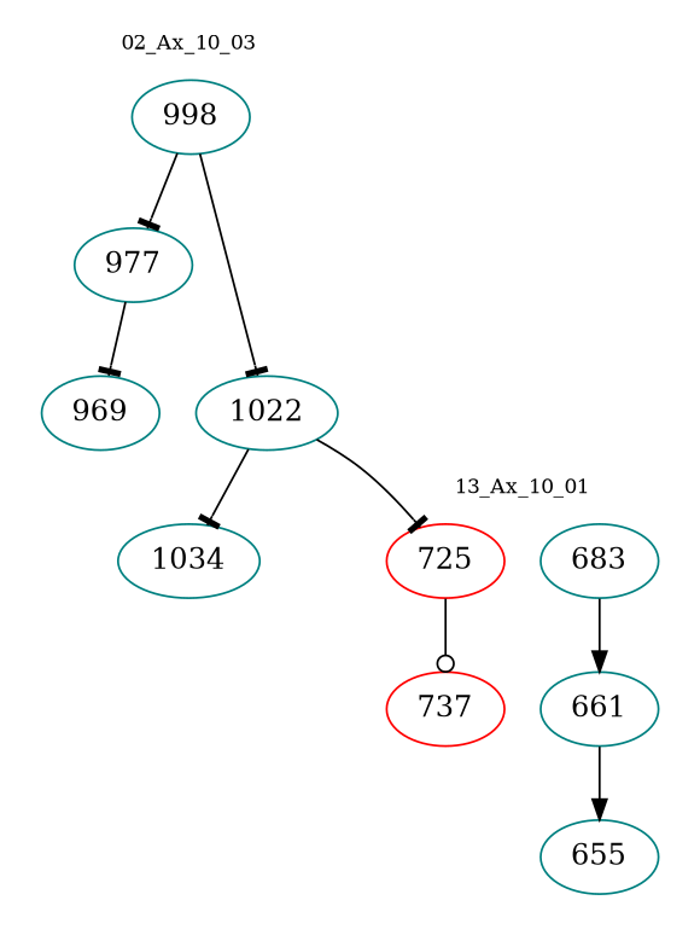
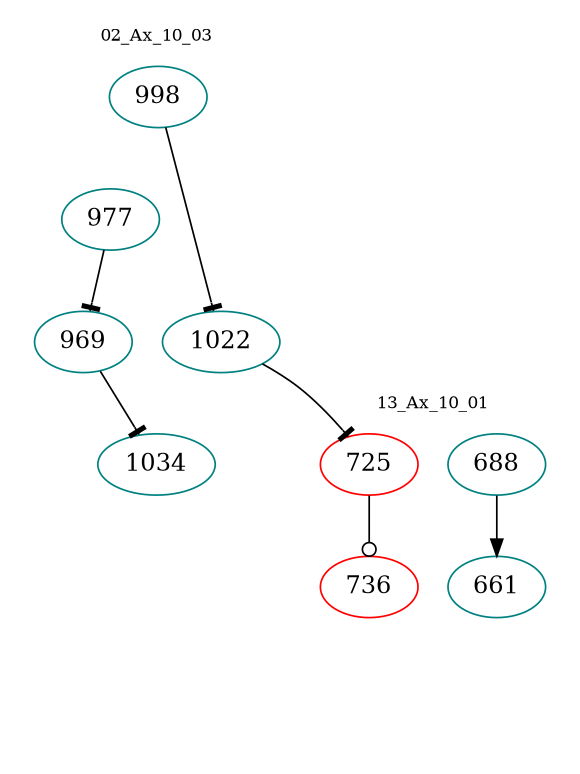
  digraph {
    node [color=teal]
    edge [arrowhead=tee color=black]
    n1 [label=998]
    n2 [label=977]
    n3 [label=1022]
    n4 [label=969]
    n5 [label=1034]
-   n6 [label=683]
+   n6 [label=688]
    n7 [label=661]
    n8 [color=red label=725]
-   n9 [label=655]
-   n10 [color=red label=737]
+   n10 [color=red label=736]
    subgraph cluster_1 {
      color=white
      fontsize=10
      label="02_Ax_10_03"
      n1
      n2
      n3
      n4
      n5
    }
    subgraph cluster_2 {
      color=white
      fontsize=10
      label="13_Ax_10_01"
      n6
      n7
      n8
-     n9
      n10
    }
-   n1 -> n2
    n1 -> n3
    n2 -> n4
-   n3 -> n5
+   n4 -> n5
    n3 -> n8
    n6 -> n7 [arrowhead=normal]
-   n7 -> n9 [arrowhead=normal]
    n8 -> n10 [arrowhead=odot]
  }
